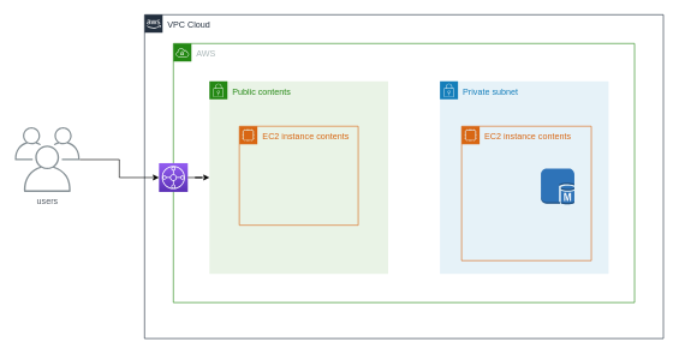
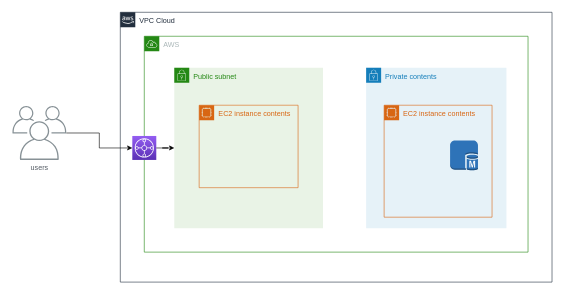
  <mxCell id="0" />
  <mxCell id="1" parent="0" />
  <mxCell id="2" value="VPC Cloud" style="points=[[0,0],[0.25,0],[0.5,0],[0.75,0],[1,0],[1,0.25],[1,0.5],[1,0.75],[1,1],[0.75,1],[0.5,1],[0.25,1],[0,1],[0,0.75],[0,0.5],[0,0.25]];outlineConnect=0;gradientColor=none;html=1;whiteSpace=wrap;fontSize=12;fontStyle=0;container=1;pointerEvents=0;collapsible=0;recursiveResize=0;shape=mxgraph.aws4.group;grIcon=mxgraph.aws4.group_aws_cloud_alt;strokeColor=#232F3E;fillColor=none;verticalAlign=top;align=left;spacingLeft=30;fontColor=#232F3E;dashed=0;" vertex="1" parent="1"><mxGeometry x="200" y="20" width="720" height="450" as="geometry" /></mxCell>
  <mxCell id="3" value="AWS" style="points=[[0,0],[0.25,0],[0.5,0],[0.75,0],[1,0],[1,0.25],[1,0.5],[1,0.75],[1,1],[0.75,1],[0.5,1],[0.25,1],[0,1],[0,0.75],[0,0.5],[0,0.25]];outlineConnect=0;gradientColor=none;html=1;whiteSpace=wrap;fontSize=12;fontStyle=0;container=1;pointerEvents=0;collapsible=0;recursiveResize=0;shape=mxgraph.aws4.group;grIcon=mxgraph.aws4.group_vpc;strokeColor=#248814;fillColor=none;verticalAlign=top;align=left;spacingLeft=30;fontColor=#AAB7B8;dashed=0;" vertex="1" parent="2"><mxGeometry x="40" y="40" width="640" height="360" as="geometry" /></mxCell>
- <mxCell id="4" value="Private subnet" style="points=[[0,0],[0.25,0],[0.5,0],[0.75,0],[1,0],[1,0.25],[1,0.5],[1,0.75],[1,1],[0.75,1],[0.5,1],[0.25,1],[0,1],[0,0.75],[0,0.5],[0,0.25]];outlineConnect=0;gradientColor=none;html=1;whiteSpace=wrap;fontSize=12;fontStyle=0;container=1;pointerEvents=0;collapsible=0;recursiveResize=0;shape=mxgraph.aws4.group;grIcon=mxgraph.aws4.group_security_group;grStroke=0;strokeColor=#147EBA;fillColor=#E6F2F8;verticalAlign=top;align=left;spacingLeft=30;fontColor=#147EBA;dashed=0;" vertex="1" parent="3"><mxGeometry x="370" y="52.5" width="234" height="267.5" as="geometry" /></mxCell>
+ <mxCell id="4" value="Private contents" style="points=[[0,0],[0.25,0],[0.5,0],[0.75,0],[1,0],[1,0.25],[1,0.5],[1,0.75],[1,1],[0.75,1],[0.5,1],[0.25,1],[0,1],[0,0.75],[0,0.5],[0,0.25]];outlineConnect=0;gradientColor=none;html=1;whiteSpace=wrap;fontSize=12;fontStyle=0;container=1;pointerEvents=0;collapsible=0;recursiveResize=0;shape=mxgraph.aws4.group;grIcon=mxgraph.aws4.group_security_group;grStroke=0;strokeColor=#147EBA;fillColor=#E6F2F8;verticalAlign=top;align=left;spacingLeft=30;fontColor=#147EBA;dashed=0;" vertex="1" parent="3"><mxGeometry x="370" y="52.5" width="234" height="267.5" as="geometry" /></mxCell>
  <mxCell id="5" value="EC2 instance contents" style="points=[[0,0],[0.25,0],[0.5,0],[0.75,0],[1,0],[1,0.25],[1,0.5],[1,0.75],[1,1],[0.75,1],[0.5,1],[0.25,1],[0,1],[0,0.75],[0,0.5],[0,0.25]];outlineConnect=0;gradientColor=none;html=1;whiteSpace=wrap;fontSize=12;fontStyle=0;container=1;pointerEvents=0;collapsible=0;recursiveResize=0;shape=mxgraph.aws4.group;grIcon=mxgraph.aws4.group_ec2_instance_contents;strokeColor=#D86613;fillColor=none;verticalAlign=top;align=left;spacingLeft=30;fontColor=#D86613;dashed=0;" vertex="1" parent="4"><mxGeometry x="30" y="62.5" width="180" height="186.75" as="geometry" /></mxCell>
  <mxCell id="6" value="" style="shape=image;html=1;verticalAlign=top;verticalLabelPosition=bottom;labelBackgroundColor=#ffffff;imageAspect=0;aspect=fixed;image=https://cdn0.iconfinder.com/data/icons/social-media-2104/24/social_media_social_media_logo_docker-128.png" vertex="1" parent="5"><mxGeometry x="20" y="51" width="65.5" height="65.5" as="geometry" /></mxCell>
  <mxCell id="7" value="" style="outlineConnect=0;dashed=0;verticalLabelPosition=bottom;verticalAlign=top;align=center;html=1;shape=mxgraph.aws3.sql_master;fillColor=#2E73B8;gradientColor=none;" vertex="1" parent="5"><mxGeometry x="110" y="58.75" width="46.51" height="50" as="geometry" /></mxCell>
  <mxCell id="8" value="" style="shape=image;html=1;verticalAlign=top;verticalLabelPosition=bottom;labelBackgroundColor=#ffffff;imageAspect=0;aspect=fixed;image=https://cdn4.iconfinder.com/data/icons/file-extension-names-vol-5-1/512/50-128.png" vertex="1" parent="5"><mxGeometry x="59.38" y="108.75" width="61.25" height="61.25" as="geometry" /></mxCell>
- <mxCell id="9" value="Public contents" style="points=[[0,0],[0.25,0],[0.5,0],[0.75,0],[1,0],[1,0.25],[1,0.5],[1,0.75],[1,1],[0.75,1],[0.5,1],[0.25,1],[0,1],[0,0.75],[0,0.5],[0,0.25]];outlineConnect=0;gradientColor=none;html=1;whiteSpace=wrap;fontSize=12;fontStyle=0;container=1;pointerEvents=0;collapsible=0;recursiveResize=0;shape=mxgraph.aws4.group;grIcon=mxgraph.aws4.group_security_group;grStroke=0;strokeColor=#248814;fillColor=#E9F3E6;verticalAlign=top;align=left;spacingLeft=30;fontColor=#248814;dashed=0;" vertex="1" parent="3"><mxGeometry x="50" y="52.5" width="248" height="267.5" as="geometry" /></mxCell>
+ <mxCell id="9" value="Public subnet" style="points=[[0,0],[0.25,0],[0.5,0],[0.75,0],[1,0],[1,0.25],[1,0.5],[1,0.75],[1,1],[0.75,1],[0.5,1],[0.25,1],[0,1],[0,0.75],[0,0.5],[0,0.25]];outlineConnect=0;gradientColor=none;html=1;whiteSpace=wrap;fontSize=12;fontStyle=0;container=1;pointerEvents=0;collapsible=0;recursiveResize=0;shape=mxgraph.aws4.group;grIcon=mxgraph.aws4.group_security_group;grStroke=0;strokeColor=#248814;fillColor=#E9F3E6;verticalAlign=top;align=left;spacingLeft=30;fontColor=#248814;dashed=0;" vertex="1" parent="3"><mxGeometry x="50" y="52.5" width="248" height="267.5" as="geometry" /></mxCell>
  <mxCell id="10" value="EC2 instance contents" style="points=[[0,0],[0.25,0],[0.5,0],[0.75,0],[1,0],[1,0.25],[1,0.5],[1,0.75],[1,1],[0.75,1],[0.5,1],[0.25,1],[0,1],[0,0.75],[0,0.5],[0,0.25]];outlineConnect=0;gradientColor=none;html=1;whiteSpace=wrap;fontSize=12;fontStyle=0;container=1;pointerEvents=0;collapsible=0;recursiveResize=0;shape=mxgraph.aws4.group;grIcon=mxgraph.aws4.group_ec2_instance_contents;strokeColor=#D86613;fillColor=none;verticalAlign=top;align=left;spacingLeft=30;fontColor=#D86613;dashed=0;" vertex="1" parent="9"><mxGeometry x="41.5" y="62.5" width="165" height="137.5" as="geometry" /></mxCell>
  <mxCell id="11" value="" style="shape=image;html=1;verticalAlign=top;verticalLabelPosition=bottom;labelBackgroundColor=#ffffff;imageAspect=0;aspect=fixed;image=https://cdn0.iconfinder.com/data/icons/social-media-2104/24/social_media_social_media_logo_docker-128.png" vertex="1" parent="10"><mxGeometry x="15" y="54.75" width="65.5" height="65.5" as="geometry" /></mxCell>
  <mxCell id="12" value="" style="shape=image;html=1;verticalAlign=top;verticalLabelPosition=bottom;labelBackgroundColor=#ffffff;imageAspect=0;aspect=fixed;image=https://cdn2.iconfinder.com/data/icons/boxicons-logos/24/bxl-spring-boot-128.png" vertex="1" parent="10"><mxGeometry x="95" y="60" width="55" height="55" as="geometry" /></mxCell>
  <mxCell id="13" value="" style="sketch=0;points=[[0,0,0],[0.25,0,0],[0.5,0,0],[0.75,0,0],[1,0,0],[0,1,0],[0.25,1,0],[0.5,1,0],[0.75,1,0],[1,1,0],[0,0.25,0],[0,0.5,0],[0,0.75,0],[1,0.25,0],[1,0.5,0],[1,0.75,0]];outlineConnect=0;fontColor=#232F3E;gradientColor=#945DF2;gradientDirection=north;fillColor=#5A30B5;strokeColor=#ffffff;dashed=0;verticalLabelPosition=bottom;verticalAlign=top;align=center;html=1;fontSize=12;fontStyle=0;aspect=fixed;shape=mxgraph.aws4.resourceIcon;resIcon=mxgraph.aws4.transit_gateway;" vertex="1" parent="3"><mxGeometry x="-20" y="166.25" width="40" height="40" as="geometry" /></mxCell>
  <mxCell id="14" style="edgeStyle=orthogonalEdgeStyle;rounded=0;orthogonalLoop=1;jettySize=auto;html=1;entryX=0;entryY=0.5;entryDx=0;entryDy=0;" edge="1" parent="3" source="13" target="9"><mxGeometry relative="1" as="geometry" /></mxCell>
  <mxCell id="15" style="edgeStyle=orthogonalEdgeStyle;rounded=0;orthogonalLoop=1;jettySize=auto;html=1;entryX=0;entryY=0.5;entryDx=0;entryDy=0;entryPerimeter=0;" edge="1" parent="1" source="16" target="13"><mxGeometry relative="1" as="geometry" /></mxCell>
  <mxCell id="16" value="users" style="sketch=0;outlineConnect=0;gradientColor=none;fontColor=#545B64;strokeColor=none;fillColor=#879196;dashed=0;verticalLabelPosition=bottom;verticalAlign=top;align=center;html=1;fontSize=12;fontStyle=0;aspect=fixed;shape=mxgraph.aws4.illustration_users;pointerEvents=1" vertex="1" parent="1"><mxGeometry x="20" y="176.25" width="90" height="90" as="geometry" /></mxCell>
